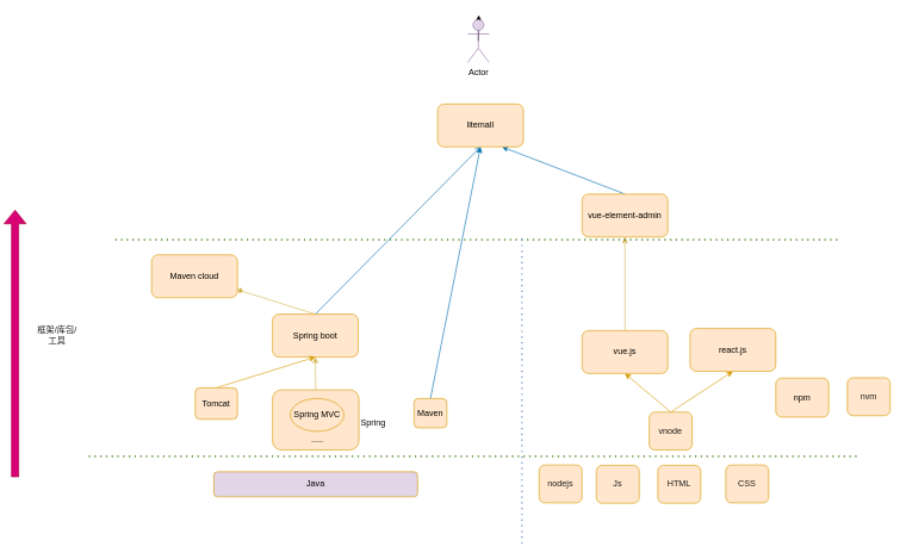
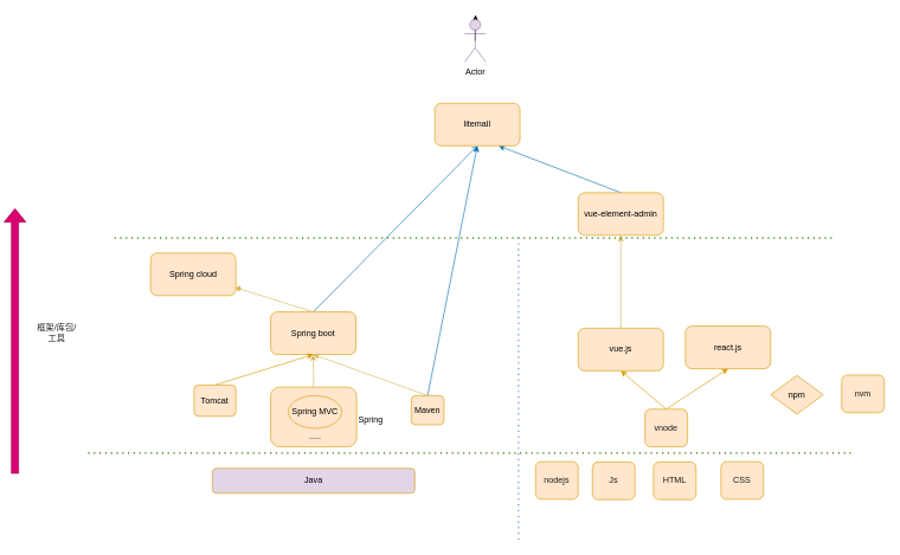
  <mxCell id="0" />
  <mxCell id="1" parent="0" />
  <mxCell id="2" style="edgeStyle=none;html=1;exitX=0.5;exitY=0;exitDx=0;exitDy=0;entryX=0.5;entryY=1;entryDx=0;entryDy=0;fontColor=#000000;fillColor=#fff2cc;strokeColor=#d6b656;" parent="1" source="3" target="6" edge="1"><mxGeometry relative="1" as="geometry" /></mxCell>
  <mxCell id="3" value="" style="rounded=1;whiteSpace=wrap;html=1;fillColor=#ffe6cc;strokeColor=#d79b00;" parent="1" vertex="1"><mxGeometry x="380" y="545" width="121" height="84" as="geometry" /></mxCell>
  <mxCell id="4" style="edgeStyle=none;html=1;exitX=0.5;exitY=0;exitDx=0;exitDy=0;fontColor=#000000;fillColor=#fff2cc;strokeColor=#d6b656;endArrow=diamond;" parent="1" source="6" target="7" edge="1"><mxGeometry relative="1" as="geometry" /></mxCell>
  <mxCell id="5" style="edgeStyle=none;html=1;exitX=0.5;exitY=0;exitDx=0;exitDy=0;entryX=0.5;entryY=1;entryDx=0;entryDy=0;fontColor=#1d1b1b;fillColor=#1ba1e2;strokeColor=#006EAF;endArrow=open;" edge="1" parent="1" source="6" target="25"><mxGeometry relative="1" as="geometry" /></mxCell>
  <mxCell id="6" value="&lt;font color=&quot;#000000&quot;&gt;Spring boot&lt;/font&gt;" style="rounded=1;whiteSpace=wrap;html=1;fillColor=#ffe6cc;strokeColor=#d79b00;" parent="1" vertex="1"><mxGeometry x="380" y="439" width="120" height="60" as="geometry" /></mxCell>
- <mxCell id="7" value="&lt;font color=&quot;#000000&quot;&gt;Maven cloud&lt;/font&gt;" style="rounded=1;whiteSpace=wrap;html=1;fillColor=#ffe6cc;strokeColor=#d79b00;" parent="1" vertex="1"><mxGeometry x="211" y="356" width="120" height="60" as="geometry" /></mxCell>
+ <mxCell id="7" value="&lt;font color=&quot;#000000&quot;&gt;Spring cloud&lt;/font&gt;" style="rounded=1;whiteSpace=wrap;html=1;fillColor=#ffe6cc;strokeColor=#d79b00;" parent="1" vertex="1"><mxGeometry x="211" y="356" width="120" height="60" as="geometry" /></mxCell>
  <mxCell id="8" value="&lt;font color=&quot;#000000&quot;&gt;Spring MVC&lt;/font&gt;" style="ellipse;whiteSpace=wrap;html=1;fillColor=#ffe6cc;strokeColor=#d79b00;" parent="1" vertex="1"><mxGeometry x="405" y="557" width="75" height="46" as="geometry" /></mxCell>
  <mxCell id="9" value="Spring" style="text;html=1;strokeColor=none;fillColor=none;align=center;verticalAlign=middle;whiteSpace=wrap;rounded=0;fontColor=#000000;" parent="1" vertex="1"><mxGeometry x="491" y="576" width="60" height="30" as="geometry" /></mxCell>
  <mxCell id="10" value="....." style="text;html=1;strokeColor=none;fillColor=none;align=center;verticalAlign=middle;whiteSpace=wrap;rounded=0;fontColor=#000000;" parent="1" vertex="1"><mxGeometry x="412.5" y="600" width="60" height="30" as="geometry" /></mxCell>
+ <mxCell id="11" style="edgeStyle=none;html=1;exitX=0.5;exitY=0;exitDx=0;exitDy=0;fillColor=#fff2cc;strokeColor=#d6b656;entryX=0.5;entryY=1;entryDx=0;entryDy=0;" parent="1" source="13" target="6" edge="1"><mxGeometry relative="1" as="geometry"><mxPoint x="386" y="492" as="targetPoint" /></mxGeometry></mxCell>
  <mxCell id="12" style="edgeStyle=none;html=1;exitX=0.5;exitY=0;exitDx=0;exitDy=0;entryX=0.5;entryY=1;entryDx=0;entryDy=0;fontColor=#1d1b1b;fillColor=#1ba1e2;strokeColor=#006EAF;" edge="1" parent="1" source="13" target="25"><mxGeometry relative="1" as="geometry" /></mxCell>
  <mxCell id="13" value="&lt;font color=&quot;#000000&quot;&gt;Maven&lt;/font&gt;" style="rounded=1;whiteSpace=wrap;html=1;fillColor=#ffe6cc;strokeColor=#d79b00;" parent="1" vertex="1"><mxGeometry x="578" y="557" width="46" height="41" as="geometry" /></mxCell>
  <mxCell id="14" value="&lt;font color=&quot;#000000&quot;&gt;Java&lt;/font&gt;" style="rounded=1;whiteSpace=wrap;html=1;fillColor=#e1d5e7;strokeColor=#d79b00;" parent="1" vertex="1"><mxGeometry x="298" y="659.5" width="285" height="35" as="geometry" /></mxCell>
  <mxCell id="15" value="&lt;font color=&quot;#1d1b1b&quot;&gt;Js&lt;/font&gt;" style="rounded=1;whiteSpace=wrap;html=1;fillColor=#ffe6cc;strokeColor=#d79b00;" vertex="1" parent="1"><mxGeometry x="833" y="650.5" width="60" height="53" as="geometry" /></mxCell>
  <mxCell id="16" style="edgeStyle=none;html=1;exitX=0.5;exitY=0;exitDx=0;exitDy=0;fontColor=#000000;fillColor=#fff2cc;strokeColor=#d6b656;" edge="1" parent="1" source="17" target="19"><mxGeometry relative="1" as="geometry" /></mxCell>
  <mxCell id="17" value="&lt;font color=&quot;#000000&quot;&gt;vue.js&lt;/font&gt;" style="rounded=1;whiteSpace=wrap;html=1;fillColor=#ffe6cc;strokeColor=#d79b00;" vertex="1" parent="1"><mxGeometry x="813" y="462" width="120" height="60" as="geometry" /></mxCell>
  <mxCell id="18" style="edgeStyle=none;html=1;exitX=0.5;exitY=0;exitDx=0;exitDy=0;entryX=0.75;entryY=1;entryDx=0;entryDy=0;fontColor=#1d1b1b;fillColor=#1ba1e2;strokeColor=#006EAF;" edge="1" parent="1" source="19" target="25"><mxGeometry relative="1" as="geometry" /></mxCell>
  <mxCell id="19" value="&lt;font color=&quot;#000000&quot;&gt;vue-element-admin&lt;/font&gt;" style="rounded=1;whiteSpace=wrap;html=1;fillColor=#ffe6cc;strokeColor=#d79b00;" vertex="1" parent="1"><mxGeometry x="813" y="271" width="120" height="60" as="geometry" /></mxCell>
  <mxCell id="20" value="&lt;font color=&quot;#1d1b1b&quot;&gt;HTML&lt;/font&gt;" style="rounded=1;whiteSpace=wrap;html=1;fillColor=#ffe6cc;strokeColor=#d79b00;" vertex="1" parent="1"><mxGeometry x="919" y="650.5" width="60" height="53" as="geometry" /></mxCell>
  <mxCell id="21" value="&lt;font color=&quot;#1d1b1b&quot;&gt;CSS&lt;/font&gt;" style="rounded=1;whiteSpace=wrap;html=1;fillColor=#ffe6cc;strokeColor=#d79b00;" vertex="1" parent="1"><mxGeometry x="1014" y="650" width="60" height="53" as="geometry" /></mxCell>
  <mxCell id="22" value="" style="endArrow=none;dashed=1;html=1;dashPattern=1 3;strokeWidth=2;fontColor=#1d1b1b;fillColor=#60a917;strokeColor=#2D7600;" edge="1" parent="1"><mxGeometry width="50" height="50" relative="1" as="geometry"><mxPoint x="123" y="638" as="sourcePoint" /><mxPoint x="1201" y="638" as="targetPoint" /></mxGeometry></mxCell>
  <mxCell id="23" value="" style="endArrow=none;dashed=1;html=1;dashPattern=1 3;strokeWidth=2;fontColor=#1d1b1b;fillColor=#60a917;strokeColor=#2D7600;" edge="1" parent="1"><mxGeometry width="50" height="50" relative="1" as="geometry"><mxPoint x="160" y="335" as="sourcePoint" /><mxPoint x="1172" y="335" as="targetPoint" /></mxGeometry></mxCell>
  <mxCell id="24" value="框架/库包/工具" style="text;html=1;strokeColor=none;fillColor=none;align=center;verticalAlign=middle;whiteSpace=wrap;rounded=0;fontColor=#1d1b1b;" vertex="1" parent="1"><mxGeometry x="49" y="454" width="60" height="30" as="geometry" /></mxCell>
  <mxCell id="25" value="&lt;font color=&quot;#000000&quot;&gt;litemall&lt;/font&gt;" style="rounded=1;whiteSpace=wrap;html=1;fillColor=#ffe6cc;strokeColor=#d79b00;" vertex="1" parent="1"><mxGeometry x="611" y="145" width="120" height="60" as="geometry" /></mxCell>
- <mxCell id="26" value="&lt;font color=&quot;#000000&quot;&gt;npm&lt;/font&gt;" style="rounded=1;whiteSpace=wrap;html=1;fillColor=#ffe6cc;strokeColor=#d79b00;" vertex="1" parent="1"><mxGeometry x="1084" y="528.5" width="74" height="54.5" as="geometry" /></mxCell>
+ <mxCell id="26" value="&lt;font color=&quot;#000000&quot;&gt;npm&lt;/font&gt;" style="rhombus;whiteSpace=wrap;html=1;fillColor=#ffe6cc;strokeColor=#d79b00;" vertex="1" parent="1"><mxGeometry x="1084" y="528.5" width="74" height="54.5" as="geometry" /></mxCell>
  <mxCell id="27" value="&lt;font color=&quot;#1d1b1b&quot;&gt;nodejs&lt;/font&gt;" style="rounded=1;whiteSpace=wrap;html=1;fillColor=#ffe6cc;strokeColor=#d79b00;" vertex="1" parent="1"><mxGeometry x="753" y="650" width="60" height="53" as="geometry" /></mxCell>
  <mxCell id="28" value="&lt;font color=&quot;#1d1b1b&quot;&gt;nvm&lt;/font&gt;" style="rounded=1;whiteSpace=wrap;html=1;fillColor=#ffe6cc;strokeColor=#d79b00;" vertex="1" parent="1"><mxGeometry x="1184" y="528" width="60" height="53" as="geometry" /></mxCell>
  <mxCell id="29" value="" style="endArrow=none;dashed=1;html=1;dashPattern=1 3;strokeWidth=2;fontColor=#1d1b1b;fillColor=#dae8fc;strokeColor=#6c8ebf;" edge="1" parent="1"><mxGeometry width="50" height="50" relative="1" as="geometry"><mxPoint x="729" y="760" as="sourcePoint" /><mxPoint x="729" y="333" as="targetPoint" /></mxGeometry></mxCell>
  <mxCell id="30" value="" style="shape=flexArrow;endArrow=classic;html=1;fontColor=#1d1b1b;fillColor=#d80073;strokeColor=#A50040;" edge="1" parent="1"><mxGeometry width="50" height="50" relative="1" as="geometry"><mxPoint x="20" y="667" as="sourcePoint" /><mxPoint x="20" y="293" as="targetPoint" /></mxGeometry></mxCell>
  <mxCell id="31" style="edgeStyle=none;html=1;exitX=0.5;exitY=0;exitDx=0;exitDy=0;entryX=0.5;entryY=1;entryDx=0;entryDy=0;fontColor=#1d1b1b;fillColor=#ffe6cc;strokeColor=#d79b00;" edge="1" parent="1" source="32" target="6"><mxGeometry relative="1" as="geometry" /></mxCell>
  <mxCell id="32" value="&lt;font color=&quot;#000000&quot;&gt;Tomcat&lt;/font&gt;" style="rounded=1;whiteSpace=wrap;html=1;fillColor=#ffe6cc;strokeColor=#d79b00;" vertex="1" parent="1"><mxGeometry x="272" y="542" width="59" height="44" as="geometry" /></mxCell>
  <mxCell id="33" style="edgeStyle=none;html=1;exitX=0.5;exitY=0.5;exitDx=0;exitDy=0;exitPerimeter=0;fontColor=#1d1b1b;" edge="1" parent="1" source="34"><mxGeometry relative="1" as="geometry"><mxPoint x="668.5" y="20.628" as="targetPoint" /></mxGeometry></mxCell>
  <mxCell id="34" value="Actor" style="shape=umlActor;verticalLabelPosition=bottom;verticalAlign=top;html=1;outlineConnect=0;fillColor=#e1d5e7;strokeColor=#9673a6;" vertex="1" parent="1"><mxGeometry x="653" y="27" width="30" height="60" as="geometry" /></mxCell>
  <mxCell id="35" style="edgeStyle=none;html=1;exitX=0.5;exitY=0;exitDx=0;exitDy=0;entryX=0.5;entryY=1;entryDx=0;entryDy=0;fontColor=#1d1b1b;fillColor=#ffe6cc;strokeColor=#d79b00;" edge="1" parent="1" source="37" target="17"><mxGeometry relative="1" as="geometry" /></mxCell>
  <mxCell id="36" style="edgeStyle=none;html=1;exitX=0.5;exitY=0;exitDx=0;exitDy=0;entryX=0.5;entryY=1;entryDx=0;entryDy=0;fontColor=#1d1b1b;fillColor=#ffe6cc;strokeColor=#d79b00;" edge="1" parent="1" source="37" target="38"><mxGeometry relative="1" as="geometry" /></mxCell>
  <mxCell id="37" value="&lt;font color=&quot;#1d1b1b&quot;&gt;vnode&lt;/font&gt;" style="rounded=1;whiteSpace=wrap;html=1;fillColor=#ffe6cc;strokeColor=#d79b00;" vertex="1" parent="1"><mxGeometry x="907" y="576" width="60" height="53" as="geometry" /></mxCell>
  <mxCell id="38" value="&lt;font color=&quot;#000000&quot;&gt;react.js&lt;/font&gt;" style="rounded=1;whiteSpace=wrap;html=1;fillColor=#ffe6cc;strokeColor=#d79b00;" vertex="1" parent="1"><mxGeometry x="964" y="459" width="120" height="60" as="geometry" /></mxCell>
